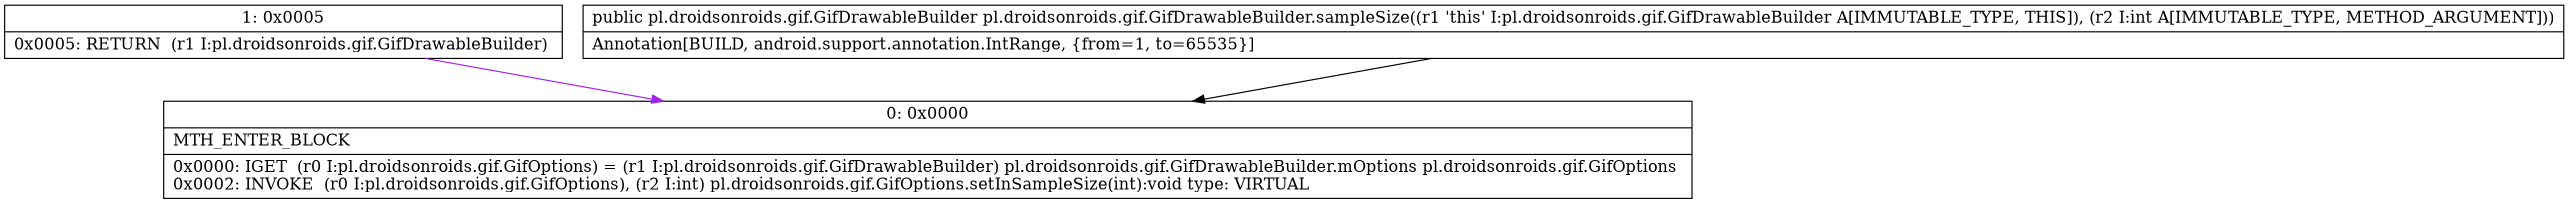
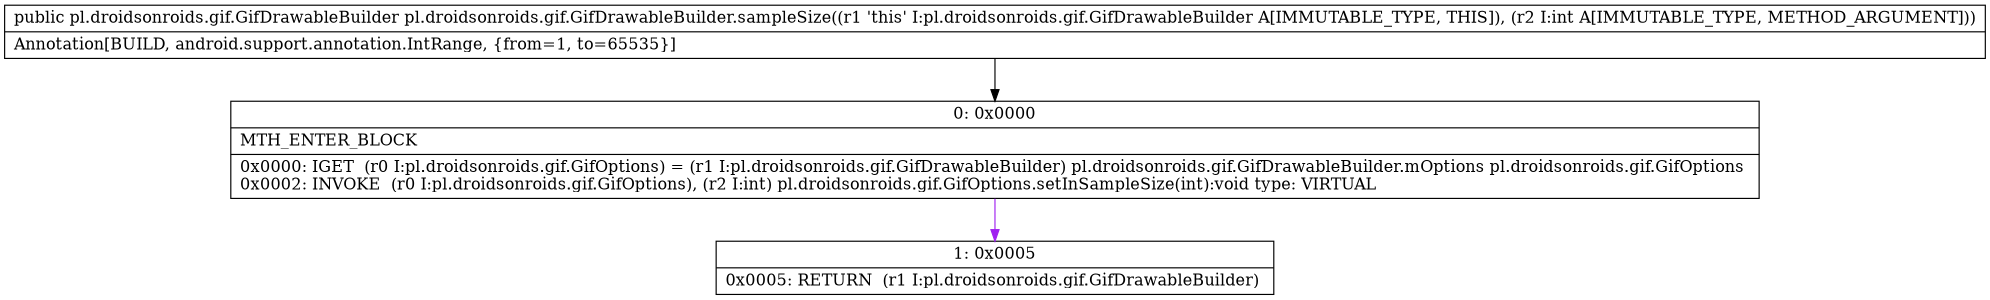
  digraph {
    node [shape=record]
    n1 [label="{0\:\ 0x0000|MTH_ENTER_BLOCK\l|0x0000: IGET  (r0 I:pl.droidsonroids.gif.GifOptions) = (r1 I:pl.droidsonroids.gif.GifDrawableBuilder) pl.droidsonroids.gif.GifDrawableBuilder.mOptions pl.droidsonroids.gif.GifOptions \l0x0002: INVOKE  (r0 I:pl.droidsonroids.gif.GifOptions), (r2 I:int) pl.droidsonroids.gif.GifOptions.setInSampleSize(int):void type: VIRTUAL \l}"]
    n2 [label="{1\:\ 0x0005|0x0005: RETURN  (r1 I:pl.droidsonroids.gif.GifDrawableBuilder) \l}"]
    n3 [label="{public pl.droidsonroids.gif.GifDrawableBuilder pl.droidsonroids.gif.GifDrawableBuilder.sampleSize((r1 'this' I:pl.droidsonroids.gif.GifDrawableBuilder A[IMMUTABLE_TYPE, THIS]), (r2 I:int A[IMMUTABLE_TYPE, METHOD_ARGUMENT]))  | Annotation[BUILD, android.support.annotation.IntRange, \{from=1, to=65535\}]\l}"]
-   n2 -> n1 [color=purple]
+   n1 -> n2 [color=purple]
    n3 -> n1 [color=black]
  }
